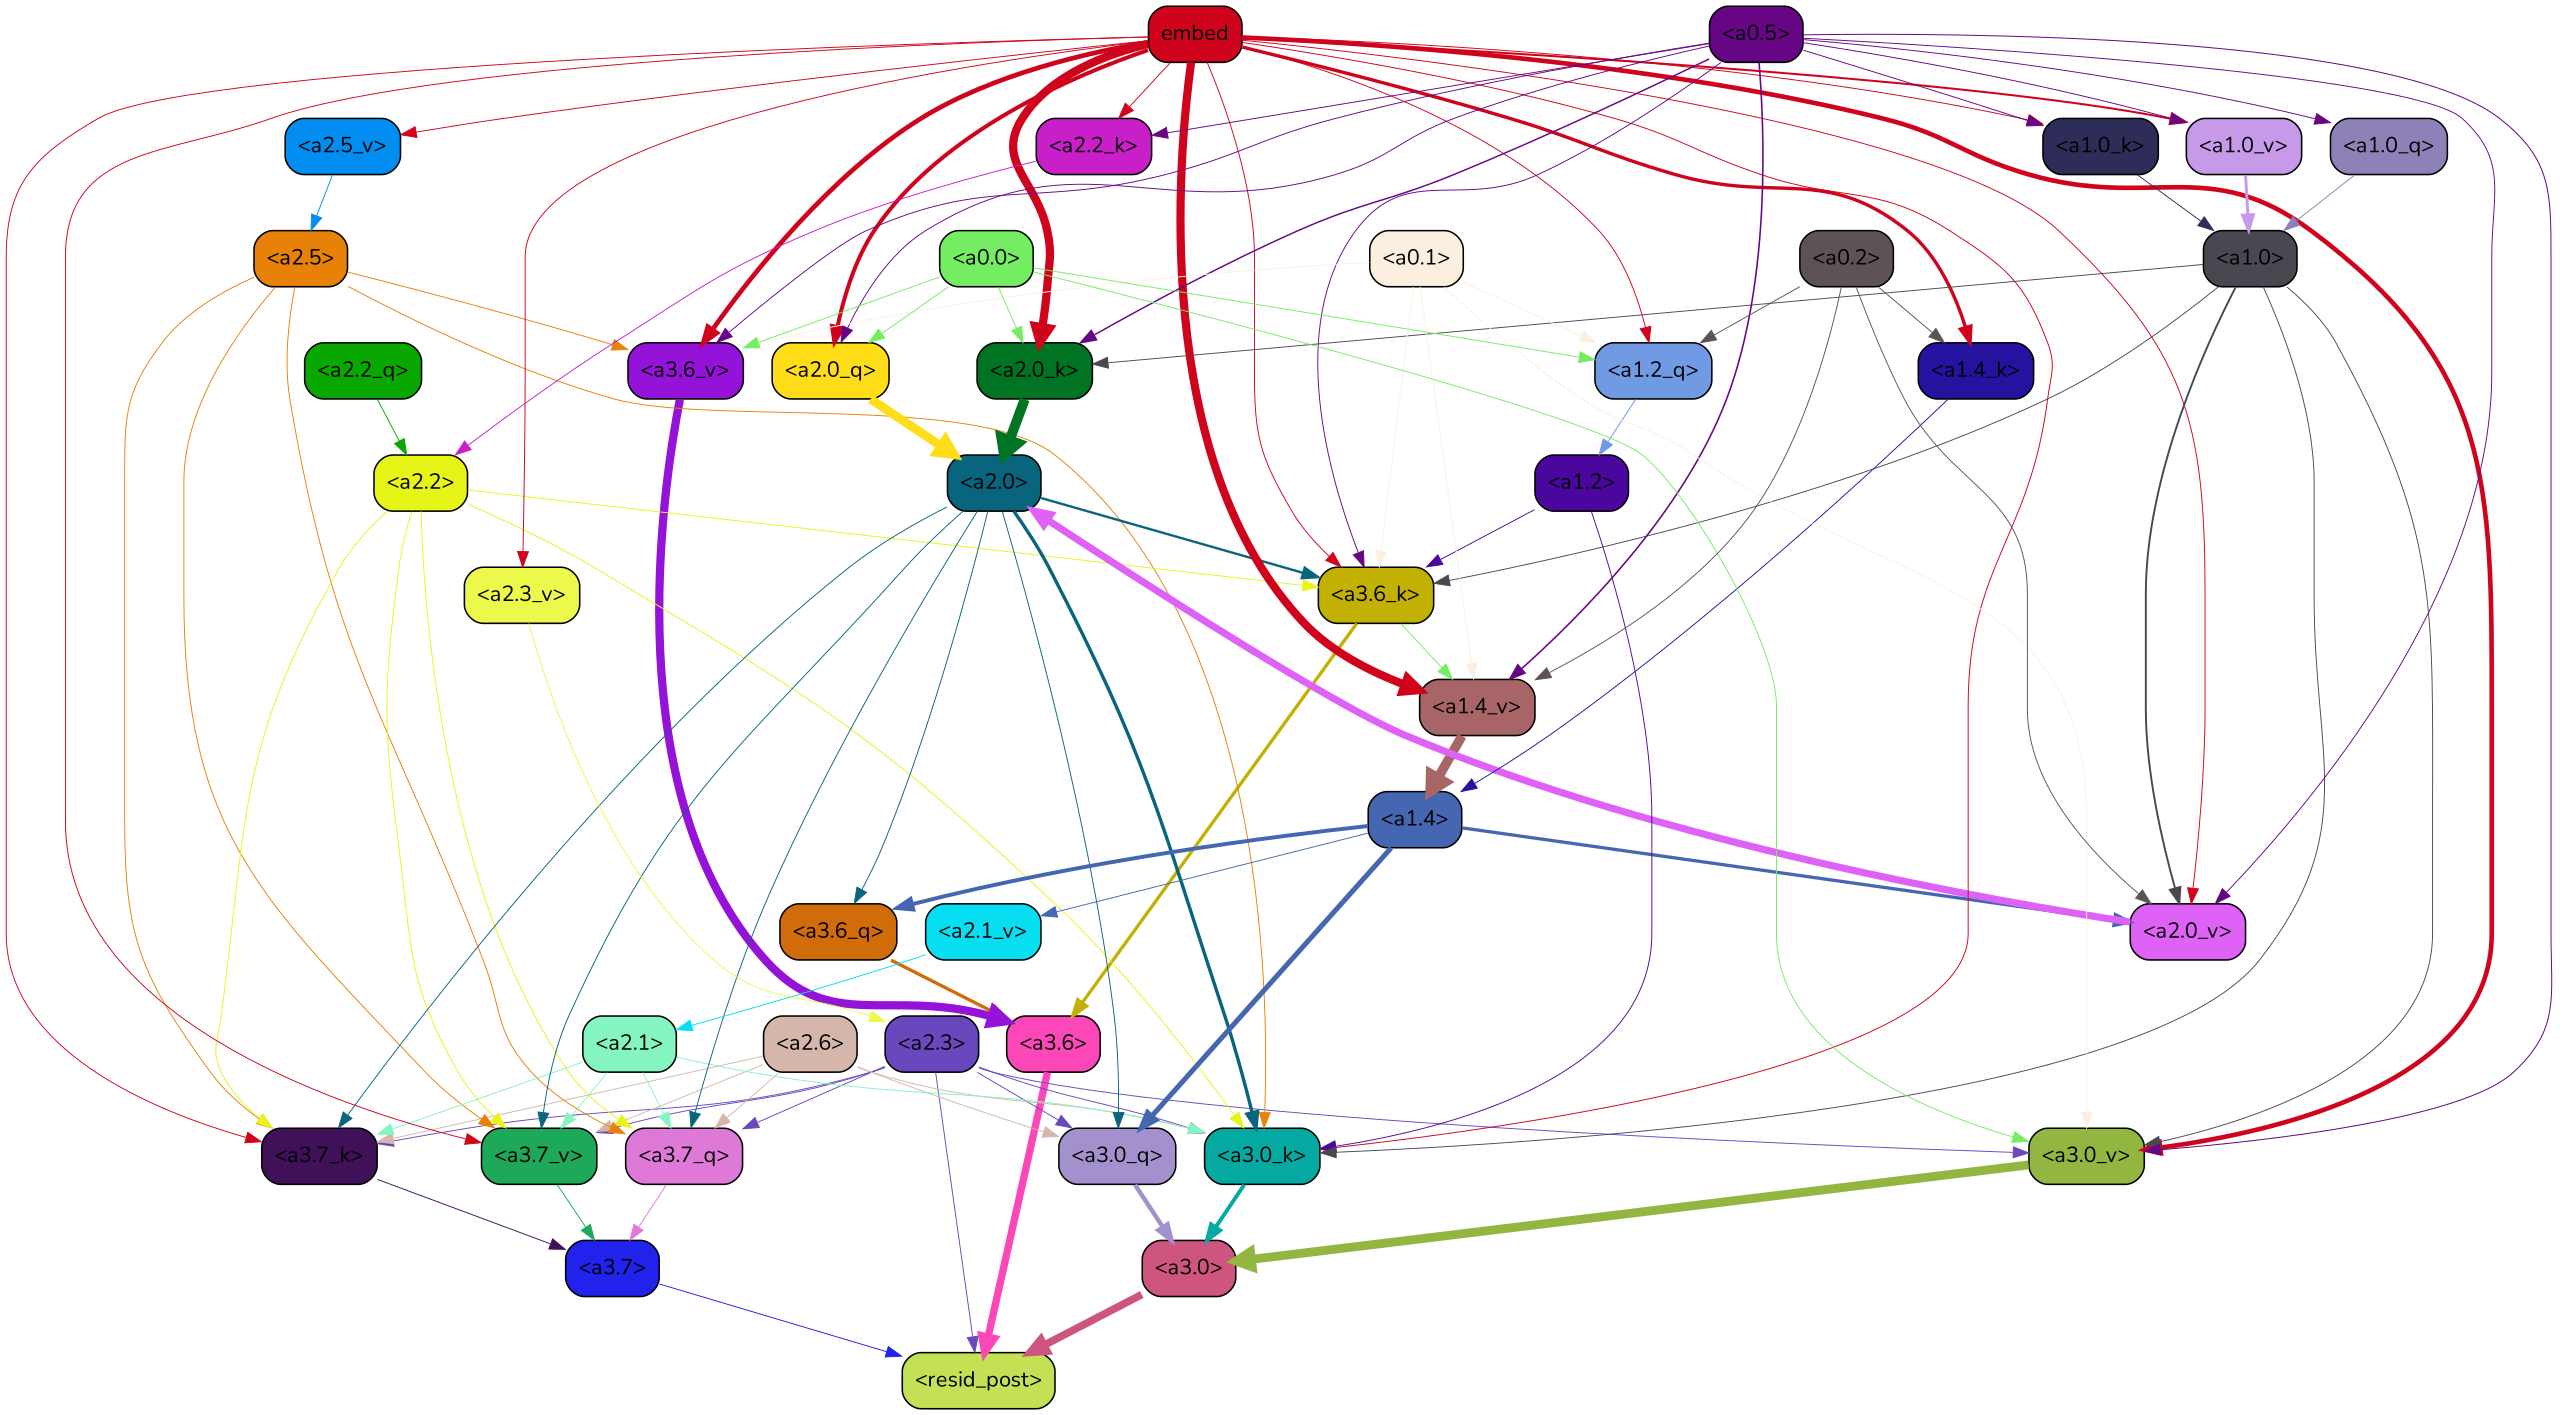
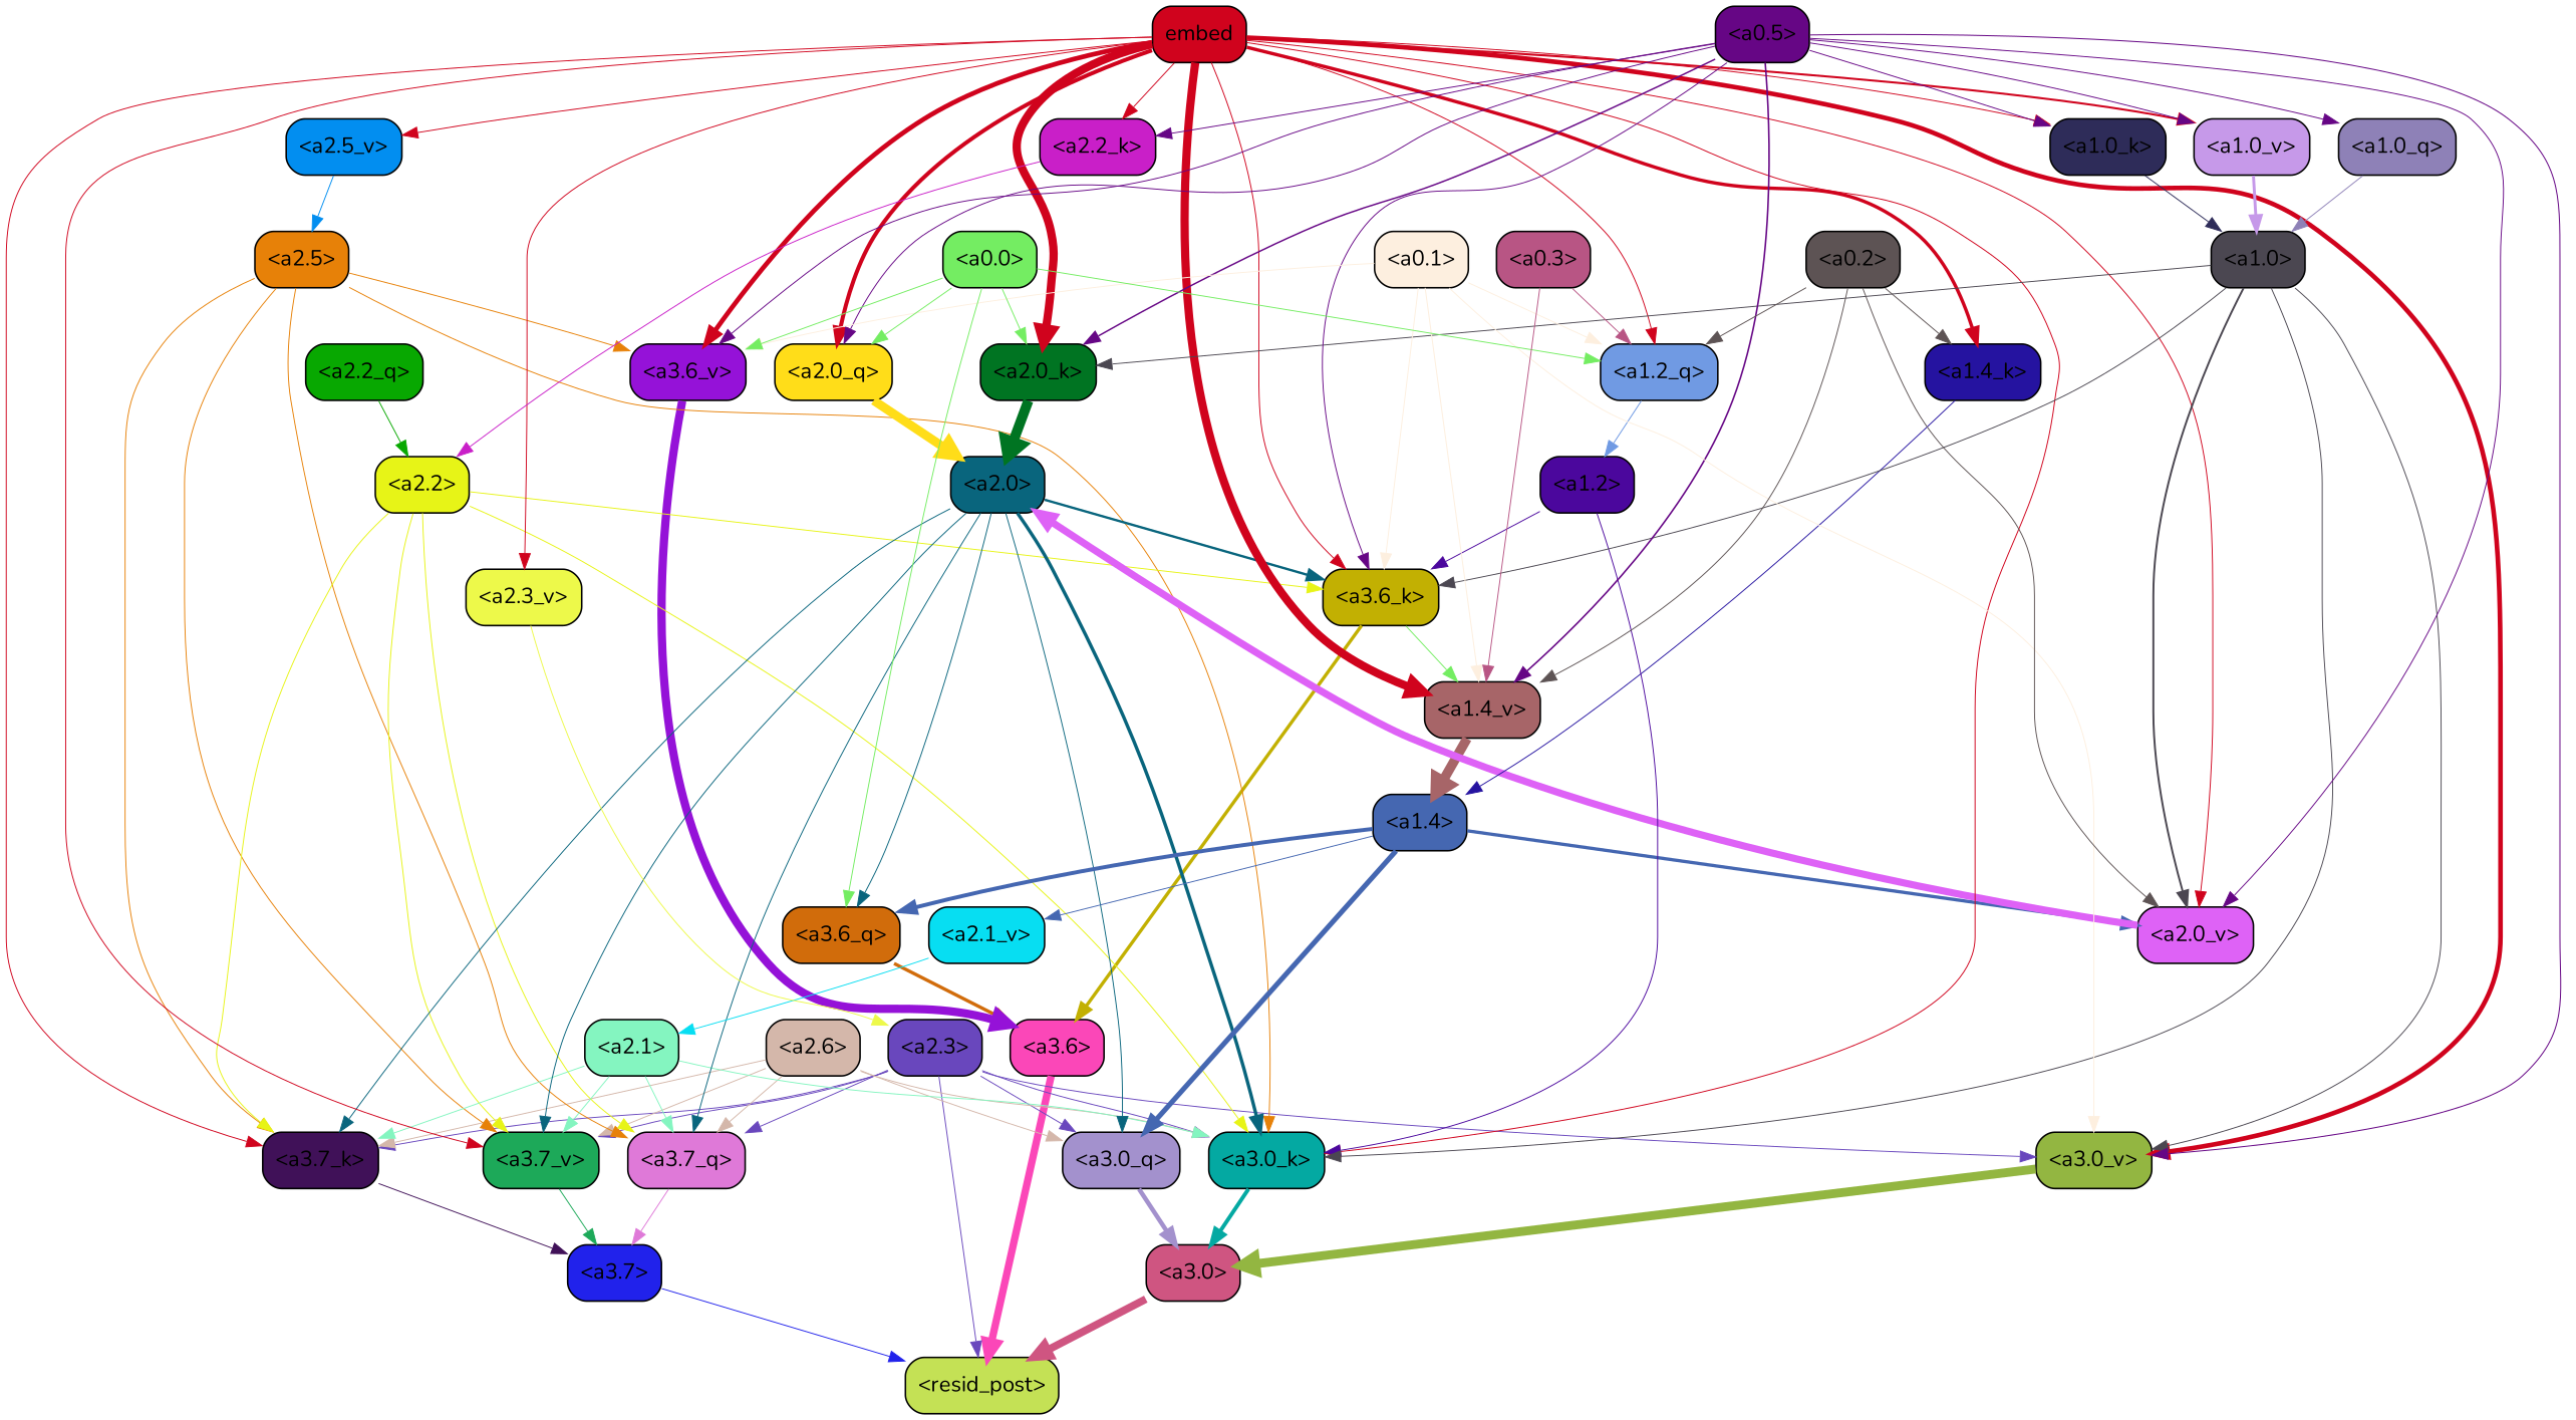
  strict digraph {
    fontname=Nunito
    splines=true
    node [color=black fontname=Nunito shape=box style="filled, rounded"]
    edge [color="#d0031d" fontname=Nunito penwidth=0.6]
    "<a3.7>" [fillcolor="#2122eb"]
    "<resid_post>" [fillcolor="#c4e155"]
    "<a3.6>" [fillcolor="#fb47b8"]
    "<a3.0>" [fillcolor="#cf5581"]
    "<a2.3>" [fillcolor="#6947bd"]
    "<a3.7_q>" [fillcolor="#df79d8"]
    "<a3.0_q>" [fillcolor="#a391cd"]
    "<a3.7_k>" [fillcolor="#401158"]
    "<a3.0_k>" [fillcolor="#04a9a2"]
    "<a3.7_v>" [fillcolor="#1da959"]
    "<a3.0_v>" [fillcolor="#93b641"]
    "<a3.6_q>" [fillcolor="#d16c0b"]
    "<a3.6_k>" [fillcolor="#c2b002"]
    "<a1.4_v>" [fillcolor="#a76568"]
    "<a3.6_v>" [fillcolor="#9512d8"]
    "<a2.6>" [fillcolor="#d4b7aa"]
    "<a2.5>" [fillcolor="#e78108"]
    "<a2.2>" [fillcolor="#e7f417"]
    "<a2.1>" [fillcolor="#84f5c0"]
    "<a2.0>" [fillcolor="#09657d"]
    "<a1.4>" [fillcolor="#4567b1"]
    "<a2.1_v>" [fillcolor="#07def2"]
    "<a2.0_v>" [fillcolor="#de62f6"]
    embed [fillcolor="#d0031d"]
    "<a2.0_q>" [fillcolor="#ffdd19"]
    "<a2.2_k>" [fillcolor="#c91fc8"]
    "<a2.0_k>" [fillcolor="#007422"]
    "<a2.5_v>" [fillcolor="#028ef0"]
    "<a2.3_v>" [fillcolor="#edf94a"]
    "<a1.2_q>" [fillcolor="#709ae3"]
    "<a1.4_k>" [fillcolor="#2513a0"]
    "<a1.0_k>" [fillcolor="#2e2c59"]
    "<a1.0_v>" [fillcolor="#c699e9"]
    "<a1.2>" [fillcolor="#4b079d"]
    "<a1.0>" [fillcolor="#4b4751"]
    "<a0.5>" [fillcolor="#660685"]
    "<a1.0_q>" [fillcolor="#8e81b7"]
    "<a0.1>" [fillcolor="#fdefdf"]
    "<a0.0>" [fillcolor="#74ed62"]
    "<a2.2_q>" [fillcolor="#08a801"]
    "<a0.2>" [fillcolor="#5d5354"]
+   "<a0.3>" [fillcolor="#b85584"]
    "<a3.7>" -> "<resid_post>" [color="#2122eb"]
    "<a3.6>" -> "<resid_post>" [color="#fb47b8" penwidth=4.753257989883423]
    "<a3.0>" -> "<resid_post>" [color="#cf5581" penwidth=4.90053927898407]
    "<a2.3>" -> "<resid_post>" [color="#6947bd"]
    "<a2.3>" -> "<a3.7_q>" [color="#6947bd"]
    "<a2.3>" -> "<a3.0_q>" [color="#6947bd"]
    "<a2.3>" -> "<a3.7_k>" [color="#6947bd"]
    "<a2.3>" -> "<a3.0_k>" [color="#6947bd"]
    "<a2.3>" -> "<a3.7_v>" [color="#6947bd"]
    "<a2.3>" -> "<a3.0_v>" [color="#6947bd"]
    "<a3.7_q>" -> "<a3.7>" [color="#df79d8"]
    "<a3.0_q>" -> "<a3.0>" [color="#a391cd" penwidth=2.870753765106201]
    "<a3.7_k>" -> "<a3.7>" [color="#401158"]
    "<a3.0_k>" -> "<a3.0>" [color="#04a9a2" penwidth=2.520303964614868]
    "<a3.7_v>" -> "<a3.7>" [color="#1da959"]
    "<a3.0_v>" -> "<a3.0>" [color="#93b641" penwidth=5.680712580680847]
    "<a3.6_q>" -> "<a3.6>" [color="#d16c0b" penwidth=2.160832464694977]
    "<a3.6_k>" -> "<a3.6>" [color="#c2b002" penwidth=2.13908451795578]
    "<a3.6_k>" -> "<a1.4_v>" [color="#74ed62"]
    "<a1.4_v>" -> "<a1.4>" [color="#a76568" penwidth=6.149721145629883]
    "<a3.6_v>" -> "<a3.6>" [color="#9512d8" penwidth=5.297133803367615]
    "<a2.6>" -> "<a3.7_q>" [color="#d4b7aa"]
    "<a2.6>" -> "<a3.0_q>" [color="#d4b7aa"]
    "<a2.6>" -> "<a3.7_k>" [color="#d4b7aa"]
    "<a2.6>" -> "<a3.0_k>" [color="#d4b7aa"]
    "<a2.6>" -> "<a3.7_v>" [color="#d4b7aa"]
    "<a2.5>" -> "<a3.7_q>" [color="#e78108"]
    "<a2.5>" -> "<a3.7_k>" [color="#e78108"]
    "<a2.5>" -> "<a3.0_k>" [color="#e78108"]
    "<a2.5>" -> "<a3.7_v>" [color="#e78108"]
    "<a2.5>" -> "<a3.6_v>" [color="#e78108"]
    "<a2.2>" -> "<a3.7_q>" [color="#e7f417"]
    "<a2.2>" -> "<a3.7_k>" [color="#e7f417"]
    "<a2.2>" -> "<a3.0_k>" [color="#e7f417"]
    "<a2.2>" -> "<a3.7_v>" [color="#e7f417"]
    "<a2.2>" -> "<a3.6_k>" [color="#e7f417"]
    "<a2.1>" -> "<a3.7_q>" [color="#84f5c0"]
    "<a2.1>" -> "<a3.7_k>" [color="#84f5c0"]
    "<a2.1>" -> "<a3.0_k>" [color="#84f5c0"]
    "<a2.1>" -> "<a3.7_v>" [color="#84f5c0"]
    "<a2.0>" -> "<a3.7_q>" [color="#09657d"]
    "<a2.0>" -> "<a3.0_q>" [color="#09657d"]
    "<a2.0>" -> "<a3.7_k>" [color="#09657d"]
    "<a2.0>" -> "<a3.0_k>" [color="#09657d" penwidth=2.172017753124237]
    "<a2.0>" -> "<a3.7_v>" [color="#09657d"]
    "<a2.0>" -> "<a3.6_q>" [color="#09657d"]
    "<a2.0>" -> "<a3.6_k>" [color="#09657d" penwidth=1.5348684191703796]
    "<a1.4>" -> "<a3.0_q>" [color="#4567b1" penwidth=3.2595192790031433]
    "<a1.4>" -> "<a3.6_q>" [color="#4567b1" penwidth=2.532623291015625]
    "<a1.4>" -> "<a2.1_v>" [color="#4567b1"]
    "<a1.4>" -> "<a2.0_v>" [color="#4567b1" penwidth=2.1199009865522385]
    "<a2.1_v>" -> "<a2.1>" [color="#07def2"]
    "<a2.0_v>" -> "<a2.0>" [color="#de62f6" penwidth=4.592647075653076]
    embed -> "<a3.7_k>"
    embed -> "<a3.0_k>" [penwidth=0.6117386221885681]
    embed -> "<a3.7_v>"
    embed -> "<a3.0_v>" [penwidth=2.969020187854767]
    embed -> "<a3.6_k>"
    embed -> "<a1.4_v>" [penwidth=5.2540810108184814]
    embed -> "<a3.6_v>" [penwidth=3.0186105966567993]
    embed -> "<a2.0_v>"
    embed -> "<a2.0_q>" [penwidth=2.5791755318641663]
    embed -> "<a2.2_k>"
    embed -> "<a2.0_k>" [penwidth=5.307481050491333]
    embed -> "<a2.5_v>"
    embed -> "<a2.3_v>"
    embed -> "<a1.2_q>"
    embed -> "<a1.4_k>" [penwidth=2.1839776039123535]
    embed -> "<a1.0_k>"
    embed -> "<a1.0_v>" [penwidth=1.3048751950263977]
    "<a2.0_q>" -> "<a2.0>" [color="#ffdd19" penwidth=5.682948350906372]
    "<a2.2_k>" -> "<a2.2>" [color="#c91fc8"]
    "<a2.0_k>" -> "<a2.0>" [color="#007422" penwidth=6.450693130493164]
    "<a2.5_v>" -> "<a2.5>" [color="#028ef0"]
    "<a2.3_v>" -> "<a2.3>" [color="#edf94a"]
    "<a1.2_q>" -> "<a1.2>" [color="#709ae3" penwidth=0.6323684453964233]
    "<a1.4_k>" -> "<a1.4>" [color="#2513a0"]
    "<a1.0_k>" -> "<a1.0>" [color="#2e2c59"]
    "<a1.0_v>" -> "<a1.0>" [color="#c699e9" penwidth=1.874430701136589]
    "<a1.2>" -> "<a3.0_k>" [color="#4b079d"]
    "<a1.2>" -> "<a3.6_k>" [color="#4b079d"]
    "<a1.0>" -> "<a3.0_k>" [color="#4b4751"]
    "<a1.0>" -> "<a3.0_v>" [color="#4b4751"]
    "<a1.0>" -> "<a3.6_k>" [color="#4b4751"]
    "<a1.0>" -> "<a2.0_v>" [color="#4b4751" penwidth=1.237271785736084]
    "<a1.0>" -> "<a2.0_k>" [color="#4b4751"]
    "<a0.5>" -> "<a3.0_v>" [color="#660685" penwidth=0.6409564018249512]
    "<a0.5>" -> "<a3.6_k>" [color="#660685"]
    "<a0.5>" -> "<a1.4_v>" [color="#660685" penwidth=1.016412615776062]
    "<a0.5>" -> "<a3.6_v>" [color="#660685"]
    "<a0.5>" -> "<a2.0_v>" [color="#660685"]
    "<a0.5>" -> "<a2.0_q>" [color="#660685"]
    "<a0.5>" -> "<a2.2_k>" [color="#660685"]
    "<a0.5>" -> "<a2.0_k>" [color="#660685" penwidth=0.9355769157409668]
    "<a0.5>" -> "<a1.0_k>" [color="#660685"]
    "<a0.5>" -> "<a1.0_v>" [color="#660685"]
    "<a0.5>" -> "<a1.0_q>" [color="#660685"]
    "<a1.0_q>" -> "<a1.0>" [color="#8e81b7"]
    "<a0.1>" -> "<a3.0_v>" [color="#fdefdf"]
    "<a0.1>" -> "<a3.6_k>" [color="#fdefdf"]
    "<a0.1>" -> "<a1.4_v>" [color="#fdefdf" penwidth=0.6440334320068359]
    "<a0.1>" -> "<a3.6_v>" [color="#fdefdf"]
    "<a0.1>" -> "<a1.2_q>" [color="#fdefdf"]
-   "<a0.0>" -> "<a3.0_v>" [color="#74ed62"]
+   "<a0.0>" -> "<a3.6_q>" [color="#74ed62"]
    "<a0.0>" -> "<a3.6_v>" [color="#74ed62"]
    "<a0.0>" -> "<a2.0_q>" [color="#74ed62"]
    "<a0.0>" -> "<a2.0_k>" [color="#74ed62"]
    "<a0.0>" -> "<a1.2_q>" [color="#74ed62"]
    "<a2.2_q>" -> "<a2.2>" [color="#08a801"]
    "<a0.2>" -> "<a1.4_v>" [color="#5d5354"]
    "<a0.2>" -> "<a2.0_v>" [color="#5d5354"]
    "<a0.2>" -> "<a1.2_q>" [color="#5d5354"]
    "<a0.2>" -> "<a1.4_k>" [color="#5d5354"]
+   "<a0.3>" -> "<a1.4_v>" [color="#b85584"]
+   "<a0.3>" -> "<a1.2_q>" [color="#b85584"]
  }
